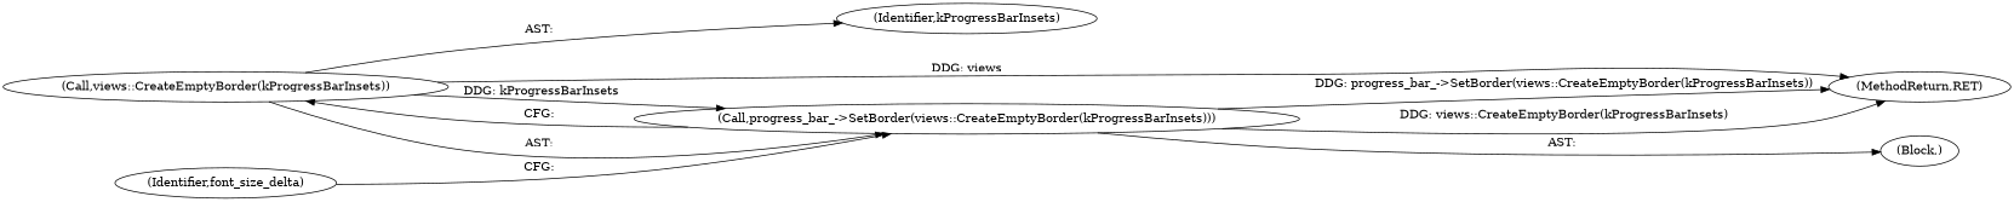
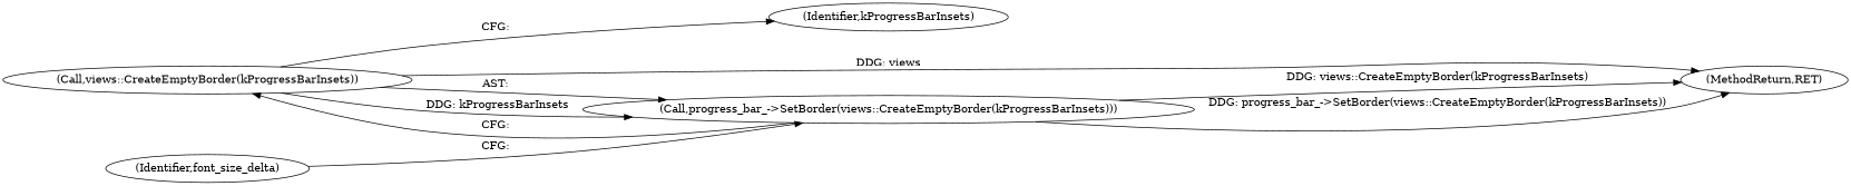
  digraph {
    rankdir=LR
    n1 [label="(Call,views::CreateEmptyBorder(kProgressBarInsets))"]
    n2 [label="(Call,progress_bar_->SetBorder(views::CreateEmptyBorder(kProgressBarInsets)))"]
    n3 [label="(Identifier,kProgressBarInsets)"]
    n4 [label="(MethodReturn,RET)"]
-   n5 [label="(Block,)"]
    n6 [label="(Identifier,font_size_delta)"]
    n1 -> n2 [label="AST: "]
    n1 -> n2 [label="DDG: kProgressBarInsets"]
-   n1 -> n3 [label="AST: "]
+   n1 -> n3 [label="CFG: "]
    n1 -> n4 [label="DDG: views"]
    n2 -> n1 [label="CFG: "]
    n2 -> n4 [label="DDG: progress_bar_->SetBorder(views::CreateEmptyBorder(kProgressBarInsets))"]
    n2 -> n4 [label="DDG: views::CreateEmptyBorder(kProgressBarInsets)"]
-   n2 -> n5 [label="AST: "]
    n6 -> n2 [label="CFG: "]
  }
